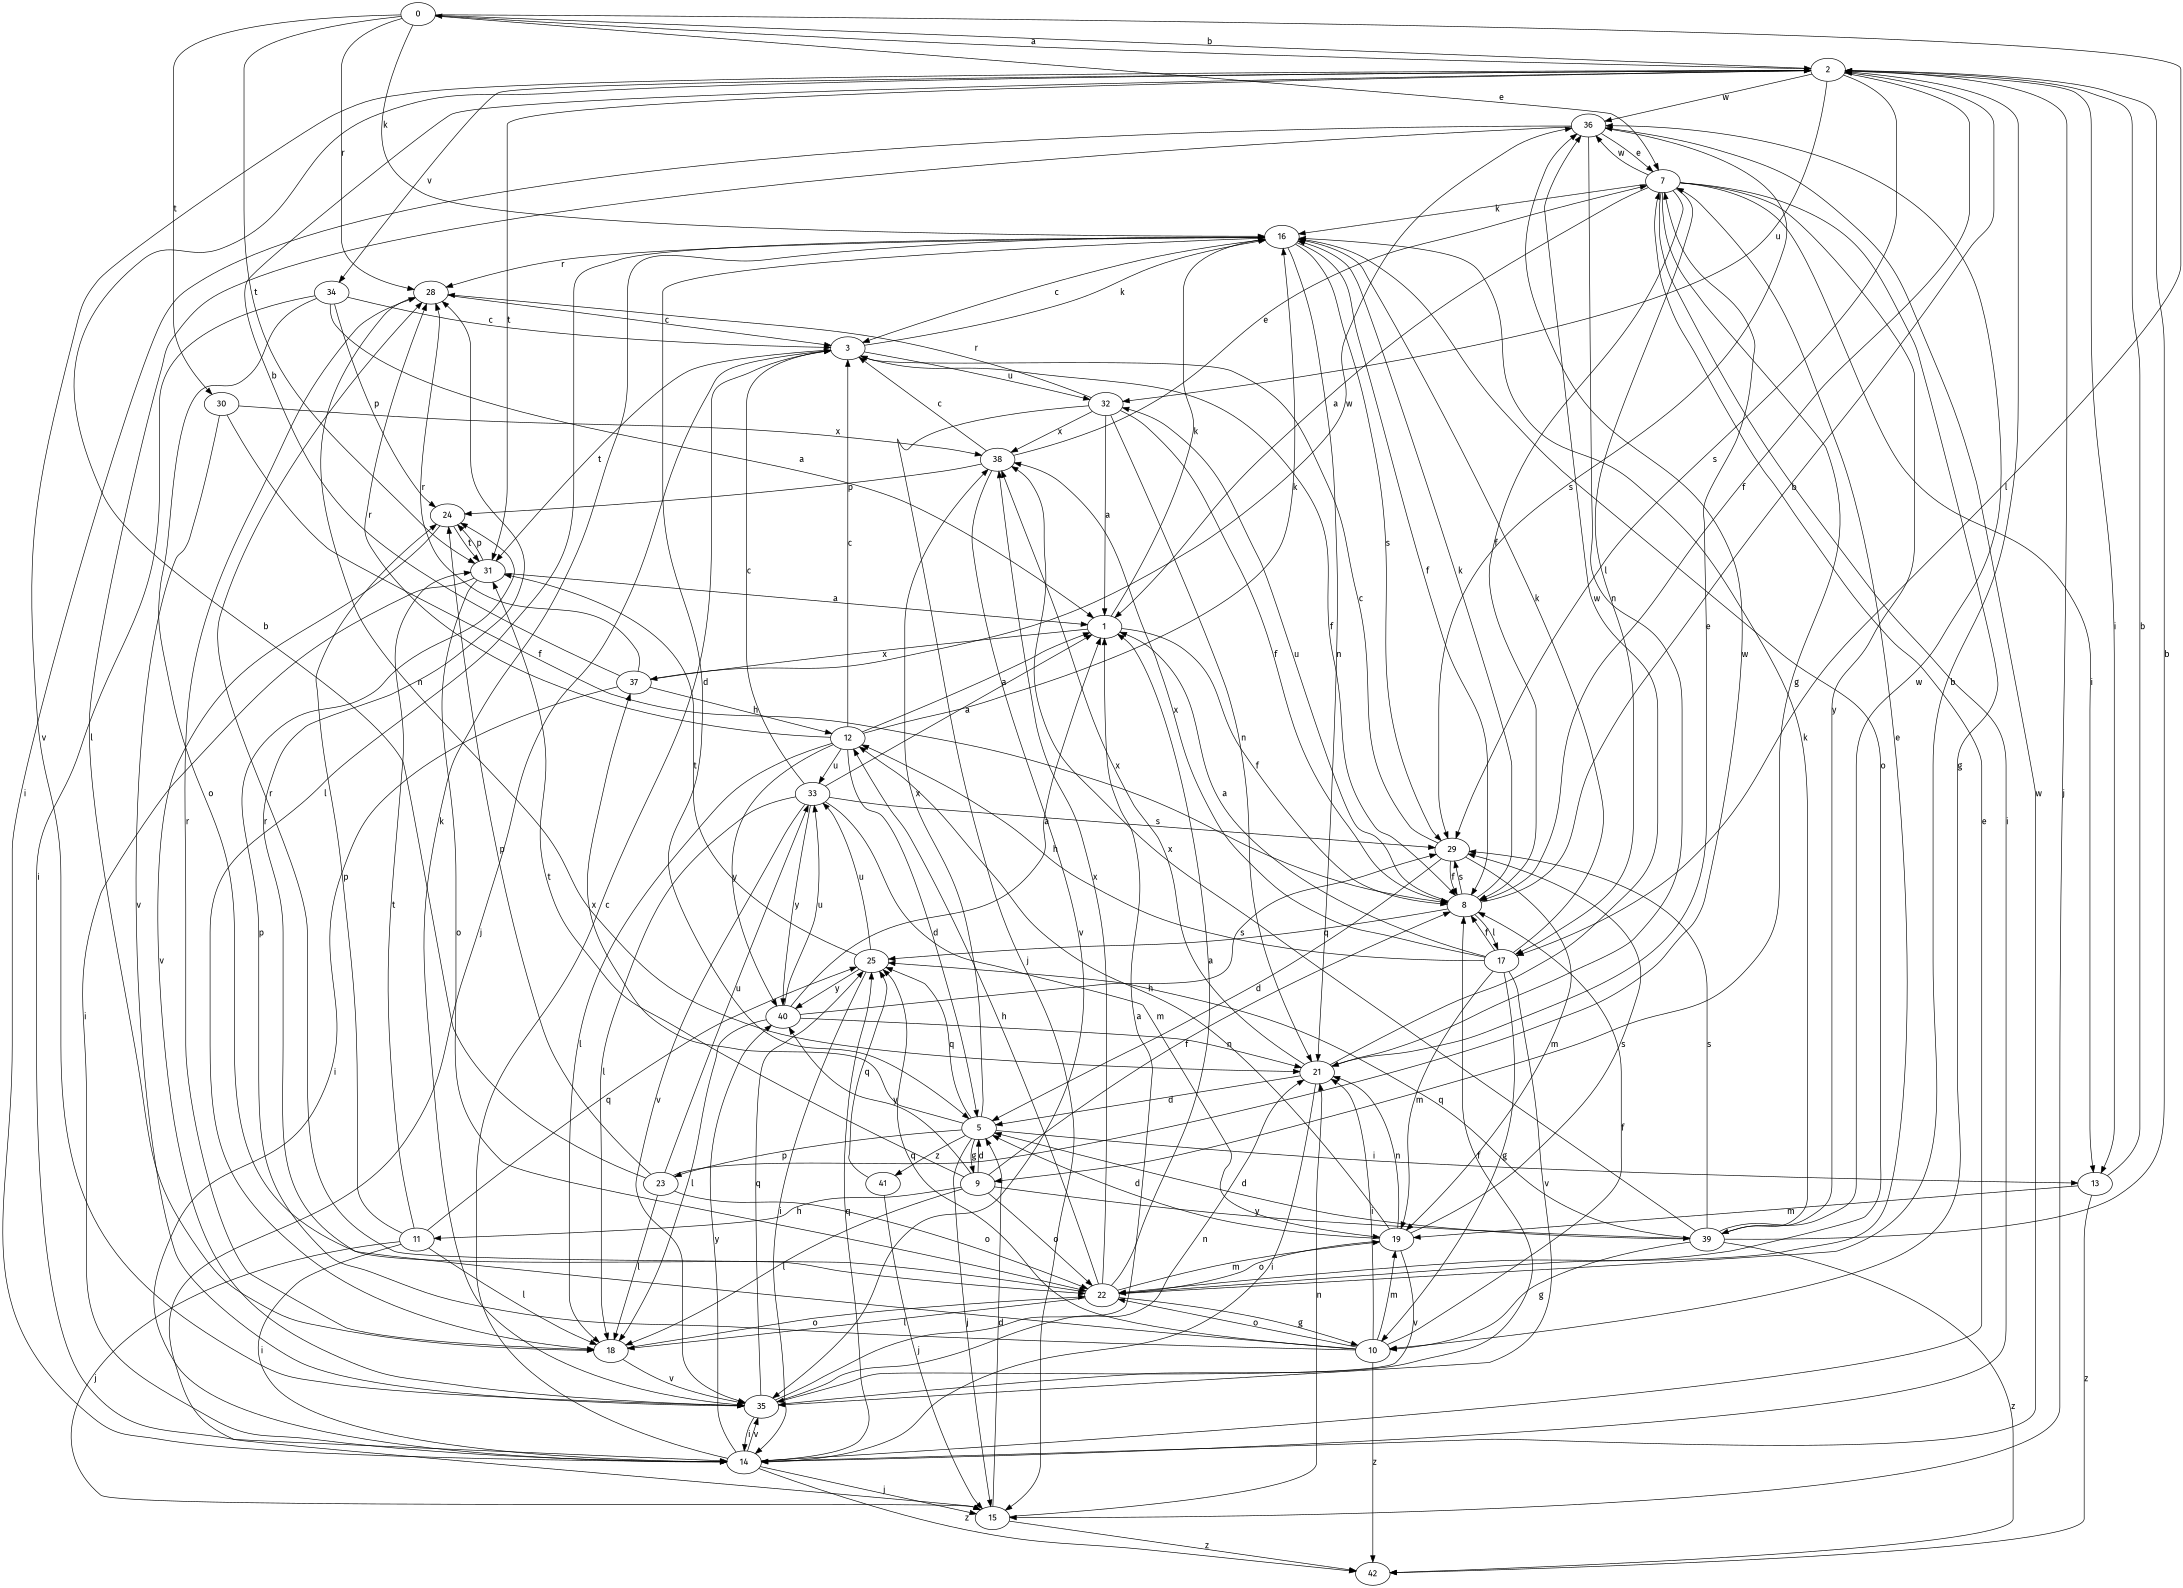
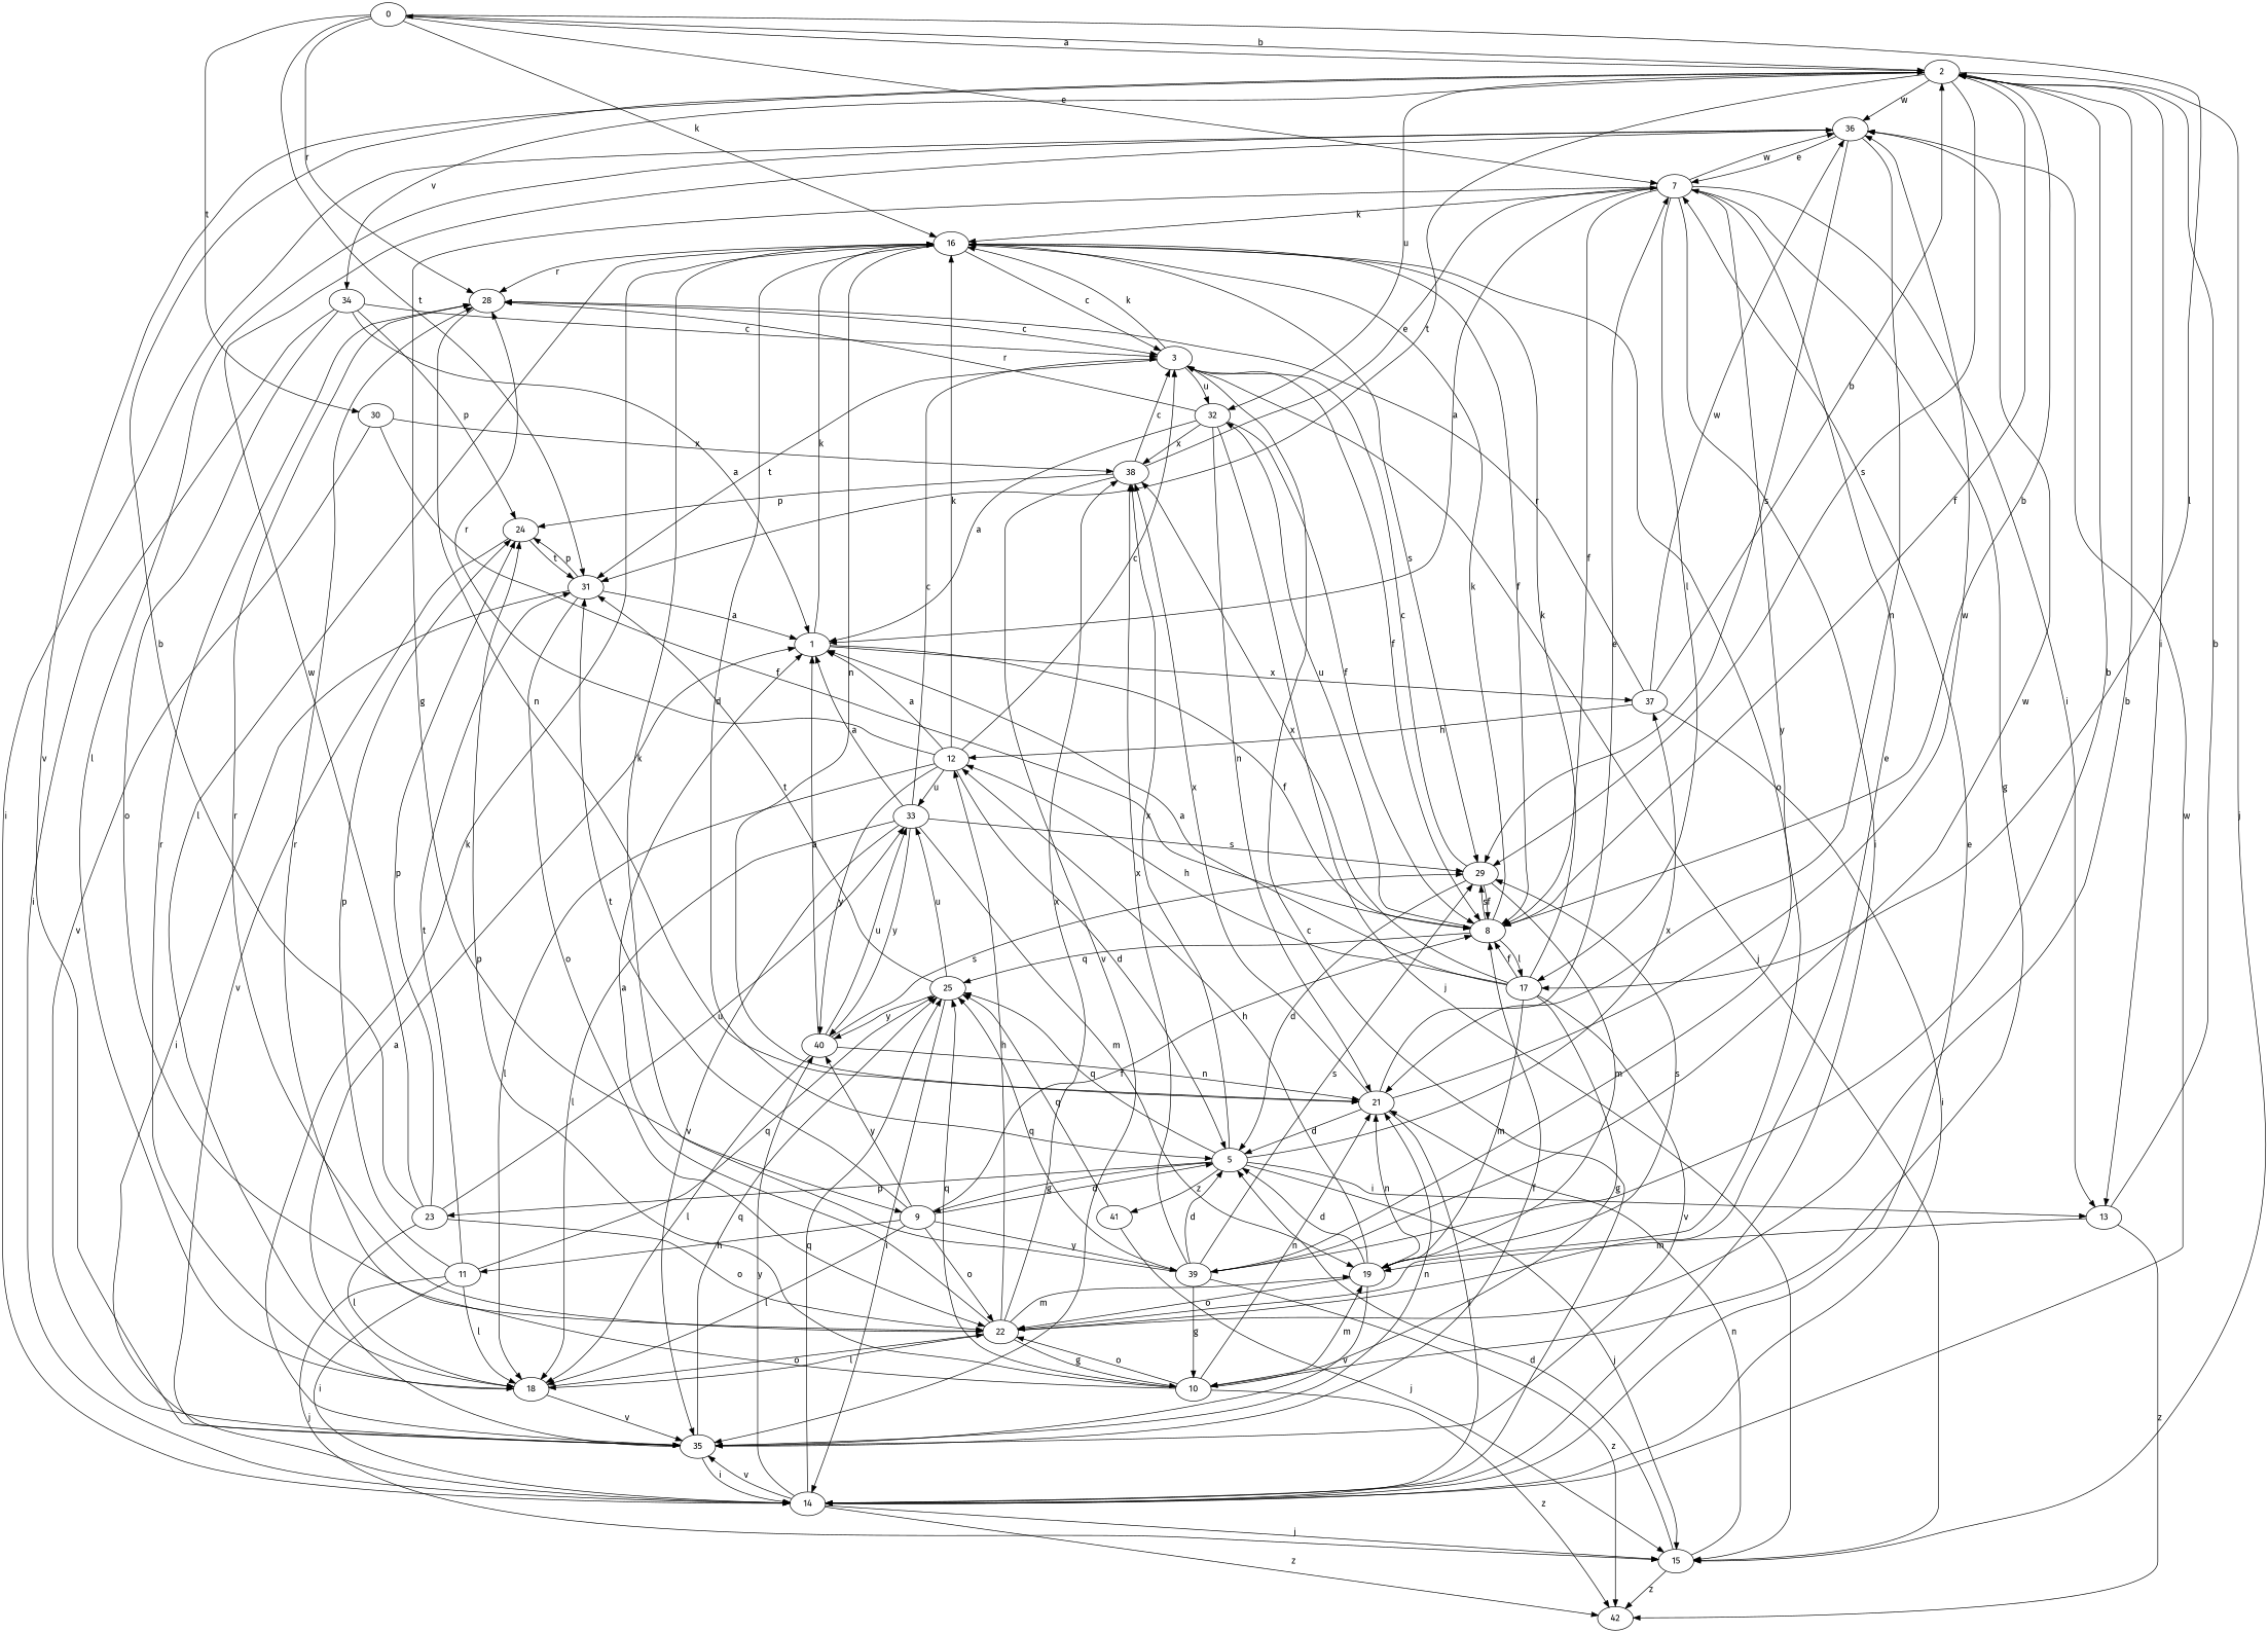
  strict digraph {
    fontname="Fira Sans"
    node [fontname="Fira Sans"]
    edge [fontname="Fira Sans"]
    0
    2
    7
    16
    17
    28
    30
    31
    8
    13
    15
    29
    32
    34
    35
    36
    1
    9
    10
    14
    39
    3
    5
    18
    22
    21
    38
    19
    12
    24
    37
    25
    42
    23
    41
    11
    40
    33
    0 -> 2 [label=b]
    0 -> 7 [label=e]
    0 -> 16 [label=k]
    0 -> 17 [label=l]
    0 -> 28 [label=r]
    0 -> 30 [label=t]
    0 -> 31 [label=t]
    2 -> 0 [label=a]
    2 -> 31 [label=t]
    2 -> 8 [label=f]
    2 -> 13 [label=i]
    2 -> 15 [label=j]
    2 -> 29 [label=s]
    2 -> 32 [label=u]
    2 -> 34 [label=v]
    2 -> 35 [label=v]
    2 -> 36 [label=w]
    7 -> 16 [label=k]
    7 -> 17 [label=l]
    7 -> 8 [label=f]
    7 -> 13 [label=i]
    7 -> 36 [label=w]
    7 -> 1 [label=a]
    7 -> 9 [label=g]
    7 -> 10 [label=g]
    7 -> 14 [label=i]
    7 -> 39 [label=y]
    16 -> 28 [label=r]
    16 -> 8 [label=f]
    16 -> 29 [label=s]
    16 -> 3 [label=c]
    16 -> 5 [label=d]
    16 -> 18 [label=l]
    16 -> 22 [label=o]
    16 -> 21 [label=n]
    17 -> 16 [label=k]
    17 -> 8 [label=f]
    17 -> 35 [label=v]
    17 -> 1 [label=a]
    17 -> 10 [label=g]
    17 -> 38 [label=x]
    17 -> 19 [label=m]
    17 -> 12 [label=h]
    28 -> 3 [label=c]
    28 -> 21 [label=n]
    30 -> 8 [label=f]
    30 -> 35 [label=v]
    30 -> 38 [label=x]
    31 -> 1 [label=a]
    31 -> 14 [label=i]
    31 -> 22 [label=o]
    31 -> 24 [label=p]
    8 -> 2 [label=b]
    8 -> 16 [label=k]
    8 -> 17 [label=l]
    8 -> 29 [label=s]
    8 -> 32 [label=u]
    8 -> 25 [label=q]
    13 -> 2 [label=b]
    13 -> 19 [label=m]
    13 -> 42 [label=z]
    15 -> 5 [label=d]
    15 -> 21 [label=n]
    15 -> 42 [label=z]
    29 -> 8 [label=f]
    29 -> 3 [label=c]
    29 -> 5 [label=d]
    29 -> 19 [label=m]
    32 -> 28 [label=r]
    32 -> 8 [label=f]
    32 -> 15 [label=j]
    32 -> 1 [label=a]
    32 -> 21 [label=n]
    32 -> 38 [label=x]
    34 -> 1 [label=a]
    34 -> 14 [label=i]
    34 -> 3 [label=c]
    34 -> 22 [label=o]
    34 -> 24 [label=p]
    35 -> 16 [label=k]
    35 -> 8 [label=f]
    35 -> 1 [label=a]
    35 -> 14 [label=i]
    35 -> 21 [label=n]
    35 -> 25 [label=q]
    36 -> 7 [label=e]
    36 -> 29 [label=s]
    36 -> 14 [label=i]
    36 -> 18 [label=l]
    36 -> 21 [label=n]
    1 -> 16 [label=k]
    1 -> 8 [label=f]
    1 -> 37 [label=x]
    9 -> 31 [label=t]
    9 -> 8 [label=f]
    9 -> 39 [label=y]
    9 -> 5 [label=d]
    9 -> 18 [label=l]
    9 -> 22 [label=o]
    9 -> 11 [label=h]
    9 -> 40 [label=y]
    10 -> 28 [label=r]
-   10 -> 8 [label=f]
    10 -> 22 [label=o]
-   10 -> 21 [label=i]
+   10 -> 21 [label=n]
    10 -> 19 [label=m]
    10 -> 24 [label=p]
    10 -> 25 [label=q]
    10 -> 42 [label=z]
    14 -> 7 [label=e]
    14 -> 15 [label=j]
    14 -> 35 [label=v]
    14 -> 36 [label=w]
    14 -> 3 [label=c]
    14 -> 25 [label=q]
    14 -> 42 [label=z]
    14 -> 40 [label=y]
    39 -> 2 [label=b]
    39 -> 16 [label=k]
    39 -> 29 [label=s]
    39 -> 36 [label=w]
    39 -> 10 [label=g]
    39 -> 5 [label=d]
    39 -> 38 [label=x]
    39 -> 25 [label=q]
    39 -> 42 [label=z]
    3 -> 16 [label=k]
    3 -> 31 [label=t]
    3 -> 8 [label=f]
    3 -> 15 [label=j]
    3 -> 32 [label=u]
    5 -> 13 [label=i]
    5 -> 15 [label=j]
    5 -> 9 [label=g]
    5 -> 38 [label=x]
    5 -> 37 [label=x]
    5 -> 25 [label=q]
    5 -> 23 [label=p]
    5 -> 41 [label=z]
    18 -> 28 [label=r]
    18 -> 35 [label=v]
    18 -> 22 [label=o]
    22 -> 2 [label=b]
    22 -> 7 [label=e]
    22 -> 28 [label=r]
    22 -> 1 [label=a]
    22 -> 10 [label=g]
    22 -> 18 [label=l]
    22 -> 38 [label=x]
    22 -> 19 [label=m]
    22 -> 12 [label=h]
    21 -> 7 [label=e]
    21 -> 36 [label=w]
    21 -> 14 [label=i]
    21 -> 5 [label=d]
    21 -> 38 [label=x]
    38 -> 7 [label=e]
    38 -> 35 [label=v]
    38 -> 3 [label=c]
    38 -> 24 [label=p]
    19 -> 29 [label=s]
    19 -> 35 [label=v]
    19 -> 5 [label=d]
    19 -> 22 [label=o]
    19 -> 21 [label=n]
    19 -> 12 [label=h]
    12 -> 16 [label=k]
    12 -> 28 [label=r]
    12 -> 1 [label=a]
    12 -> 3 [label=c]
    12 -> 5 [label=d]
    12 -> 18 [label=l]
    12 -> 40 [label=y]
    12 -> 33 [label=u]
    24 -> 31 [label=t]
    24 -> 35 [label=v]
    37 -> 2 [label=b]
    37 -> 28 [label=r]
    37 -> 36 [label=w]
    37 -> 14 [label=i]
    37 -> 12 [label=h]
    25 -> 31 [label=t]
    25 -> 14 [label=i]
    25 -> 40 [label=y]
    25 -> 33 [label=u]
    23 -> 2 [label=b]
    23 -> 36 [label=w]
    23 -> 18 [label=l]
    23 -> 22 [label=o]
    23 -> 24 [label=p]
    23 -> 33 [label=u]
    41 -> 15 [label=j]
    41 -> 25 [label=q]
    11 -> 31 [label=t]
    11 -> 15 [label=j]
    11 -> 14 [label=i]
    11 -> 18 [label=l]
    11 -> 24 [label=p]
    11 -> 25 [label=q]
    40 -> 29 [label=s]
    40 -> 1 [label=a]
    40 -> 18 [label=l]
    40 -> 21 [label=n]
    40 -> 33 [label=u]
    33 -> 29 [label=s]
    33 -> 35 [label=v]
    33 -> 1 [label=a]
    33 -> 3 [label=c]
    33 -> 18 [label=l]
    33 -> 19 [label=m]
    33 -> 40 [label=y]
  }
